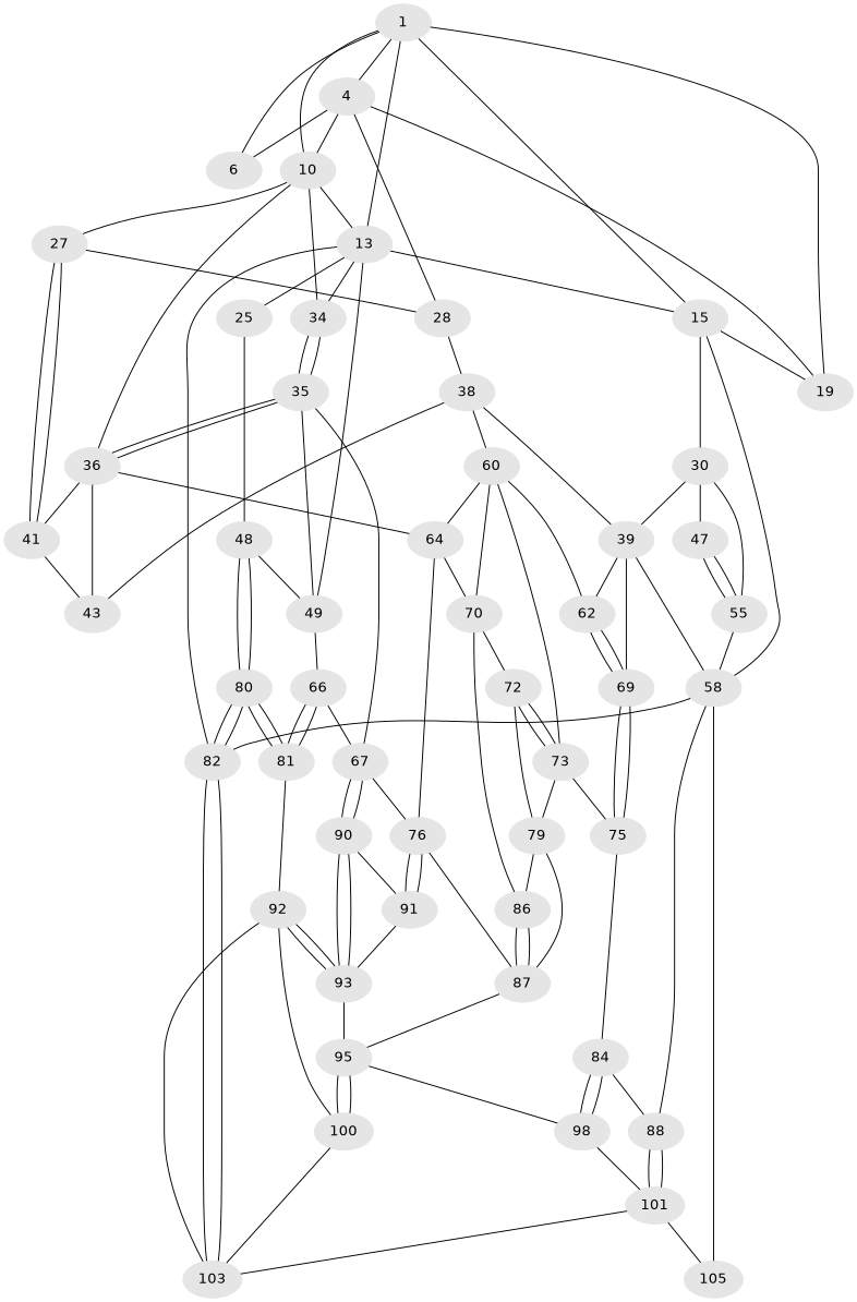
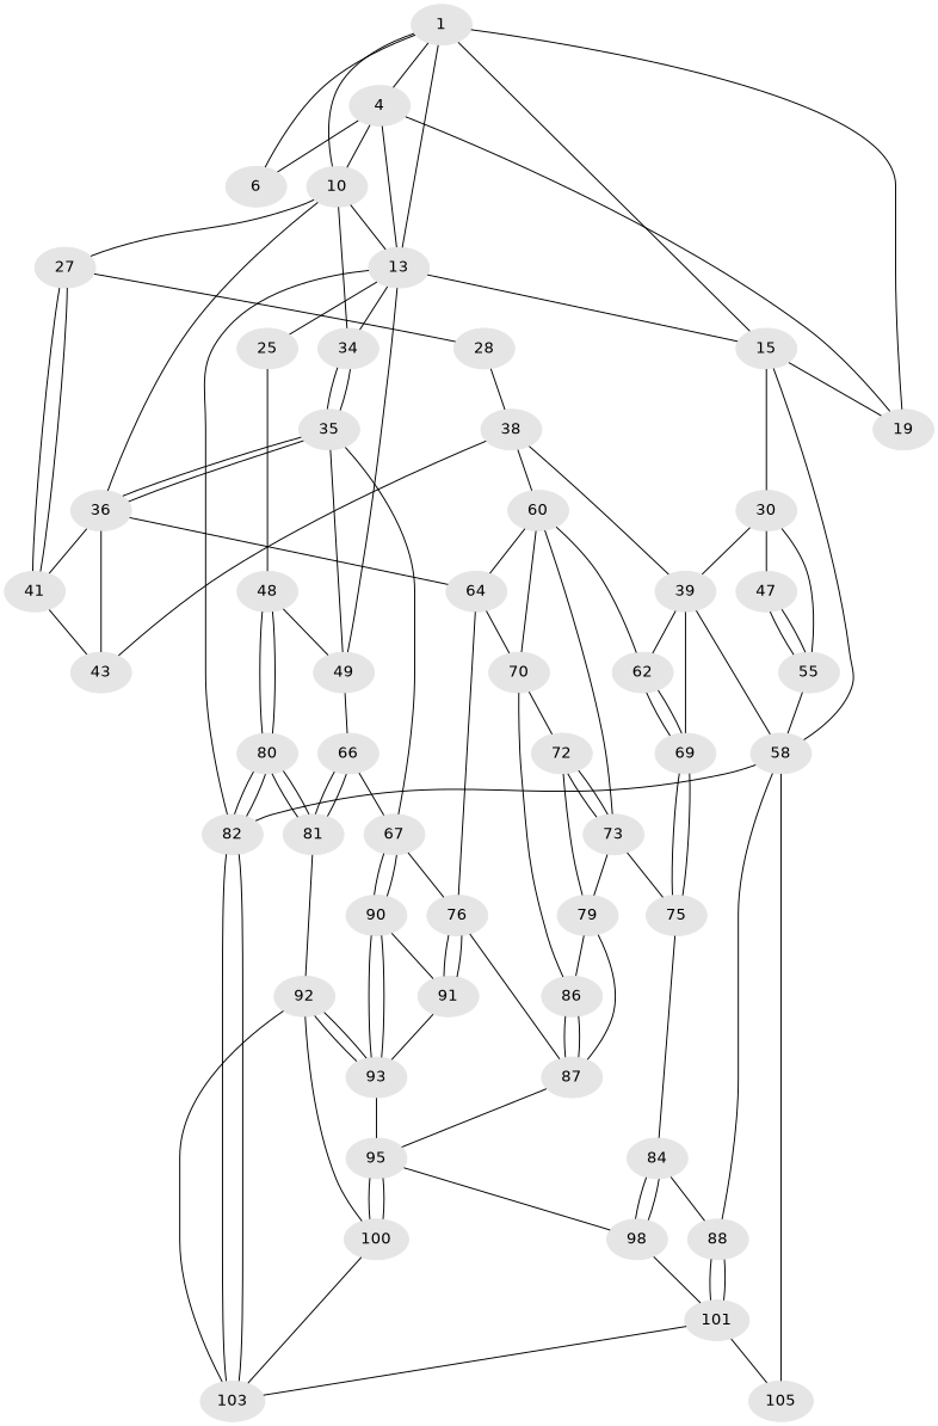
  graph {
    fontname="DejaVu Sans"
    node [color=gray90 fontname="DejaVu Sans" style=filled]
    edge [fontname="DejaVu Sans"]
    1 [super="+2+7"]
    4 [super="+5+21"]
    6
    10 [super="+18+11"]
    13 [super="+16+14"]
    15 [super="+20"]
    19 [super="+23"]
    28 [super="+33"]
    27
    34
    36 [super="+45"]
    25
    49 [super="+50"]
    82
    30 [super="+31+40"]
    58 [super="+89+59"]
    38 [super="+44"]
    41 [super="+42+46"]
    35 [super="+51"]
    43
    64 [super="+78"]
    48
    66
    103 [super="+106"]
    39 [super="+56"]
    47
    55
    88
    105
    80
    60 [super="+65+61"]
    62
    69
    67 [super="+68"]
    76 [super="+77"]
    90
    70 [super="+71"]
    73 [super="+74"]
    75
    81
    101 [super="+104"]
    72
    86
    79 [super="+83"]
    87
    91
    92 [super="+99"]
    93 [super="+94"]
    84 [super="+85"]
    98
    95 [super="+96"]
    100 [super="+102"]
    1 -- 4
    1 -- 6
    1 -- 10
    1 -- 13 [weight=2]
    1 -- 15
    1 -- 19
    4 -- 6
    4 -- 10 [weight=2]
    4 -- 19
-   4 -- 28
+   4 -- 13
    10 -- 13
    10 -- 27
    10 -- 34
    10 -- 36
    13 -- 15
    13 -- 34
    13 -- 25 [weight=2]
    13 -- 49
    13 -- 82
    15 -- 19
    15 -- 30
    15 -- 58
    28 -- 38
    27 -- 28
    27 -- 41
    27 -- 41
    34 -- 35
    34 -- 35
    36 -- 41
    36 -- 43
    36 -- 64
    25 -- 48
    49 -- 66
    82 -- 103
    82 -- 103
    30 -- 39
    30 -- 47 [weight=2]
    30 -- 55
    58 -- 82
    58 -- 88
    58 -- 105 [weight=2]
    38 -- 43
    38 -- 39
    38 -- 60
    41 -- 43
    35 -- 36 [weight=2]
    35 -- 36
    35 -- 49
    35 -- 67
    64 -- 76
    64 -- 70
    48 -- 49
    48 -- 80
    48 -- 80
    66 -- 67
    66 -- 81
    66 -- 81
    39 -- 58
    39 -- 62
    39 -- 69
    47 -- 55
    47 -- 55
    55 -- 58
    88 -- 101
    88 -- 101
    80 -- 82
    80 -- 82
    80 -- 81
    80 -- 81
    60 -- 64
    60 -- 62
    60 -- 70
    60 -- 73
    62 -- 69
    62 -- 69
    69 -- 75
    69 -- 75
    67 -- 76
    67 -- 90
    67 -- 90
    76 -- 87
    76 -- 91
    76 -- 91
    90 -- 91
    90 -- 93
    90 -- 93
    70 -- 72
    70 -- 86
    73 -- 75
    73 -- 79
    75 -- 84
    81 -- 92
    101 -- 103
    101 -- 105
    72 -- 73
    72 -- 73
    72 -- 79
    86 -- 87
    86 -- 87
    79 -- 86
    79 -- 87
    87 -- 95
    91 -- 93
    92 -- 103
    92 -- 93
    92 -- 93
    92 -- 100
    93 -- 95
    84 -- 88
    84 -- 98
    84 -- 98
    98 -- 101
    95 -- 98
    95 -- 100 [weight=2]
    95 -- 100
    100 -- 103
  }
